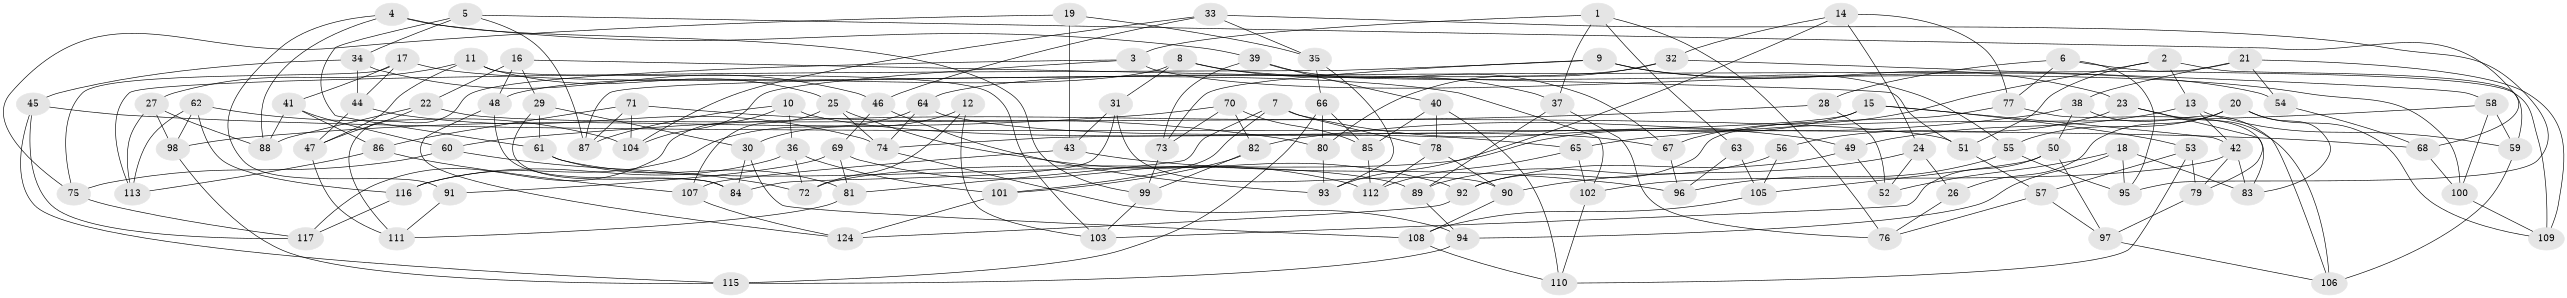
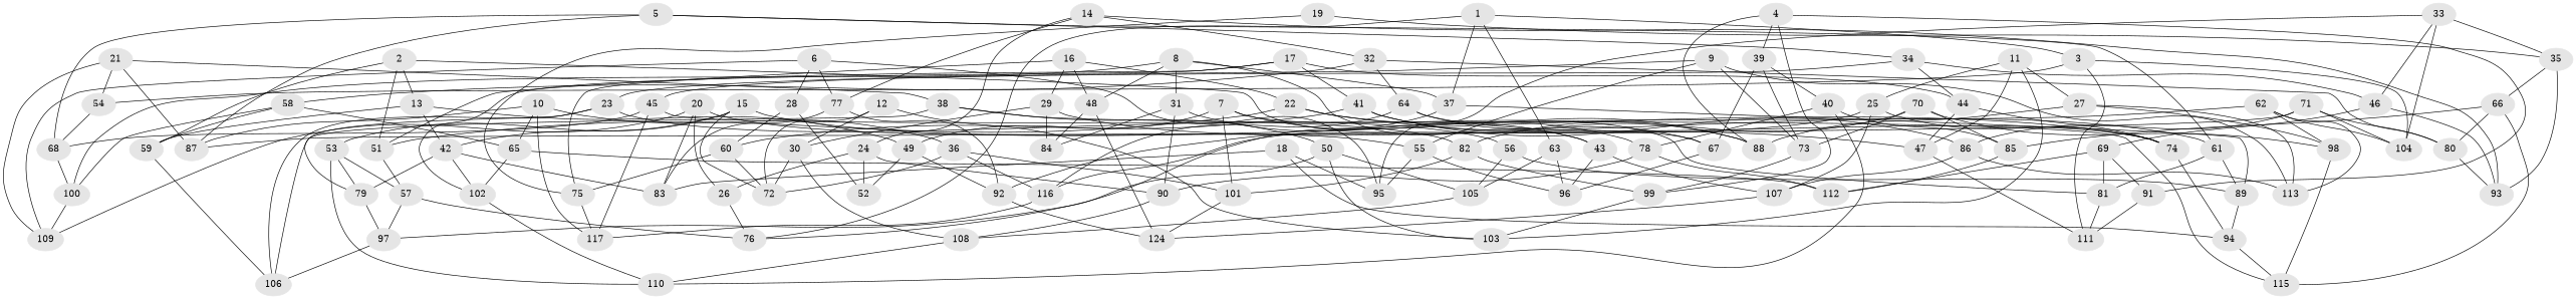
  graph {
    node [color=gray90 style=filled]
    1
    3
    37
    63
    76
    54
    104
    111
    89
    96
    105
    2
    13
    51
    59
    67
    49
    42
    57
    106
    68
    4
    39
    88
    91
    99
    73
    40
    103
    5
    34
    61
    87
    44
    46
    45
    81
    100
    6
    28
    77
    95
    109
    52
    60
    83
    92
    7
    78
    101
    90
    112
    n53 [label=124]
    8
    31
    48
    43
    84
    9
    23
    55
    113
    56
    79
    10
    36
    65
    117
    72
    116
    102
    11
    25
    27
    47
    74
    107
    98
    12
    30
    108
    14
    24
    32
    93
    26
    58
    64
    80
    15
    53
    110
    94
    16
    22
    29
    17
    41
    75
    86
    18
    115
    19
    35
    66
    20
    21
    38
    50
    82
    97
    33
    69
    85
    62
    70
    71
    1 -- 3
    1 -- 37
    1 -- 63
    1 -- 76
    3 -- 54
    3 -- 104
    3 -- 111
    37 -- 76
    37 -- 89
    63 -- 96
    63 -- 105
    54 -- 68
    89 -- 94
    105 -- 108
    2 -- 13
    2 -- 51
    2 -- 59
    2 -- 67
    13 -- 59
    13 -- 49
    13 -- 42
    51 -- 57
    59 -- 106
    67 -- 96
    49 -- 52
    49 -- 92
    42 -- 83
    42 -- 79
    42 -- 102
    57 -- 76
    57 -- 97
    68 -- 100
    4 -- 39
    4 -- 88
    4 -- 91
    4 -- 99
    39 -- 67
    39 -- 73
    39 -- 40
    91 -- 111
    99 -- 103
    73 -- 99
    40 -- 78
    40 -- 110
    40 -- 85
    5 -- 68
    5 -- 34
    5 -- 61
    5 -- 87
    34 -- 44
    34 -- 46
    34 -- 45
    61 -- 89
    61 -- 81
    44 -- 47
    44 -- 74
    46 -- 93
    46 -- 69
    45 -- 68
    45 -- 117
    45 -- 115
    81 -- 111
    100 -- 109
    6 -- 28
    6 -- 77
    6 -- 95
    6 -- 109
    28 -- 52
    28 -- 60
    77 -- 83
    77 -- 92
    60 -- 72
    60 -- 75
    92 -- n53
    7 -- 49
    7 -- 81
    7 -- 78
    7 -- 101
    78 -- 90
    78 -- 112
    101 -- n53
    90 -- 108
    8 -- 37
    8 -- 100
    8 -- 31
    8 -- 48
    31 -- 90
    31 -- 43
    31 -- 84
    48 -- n53
    48 -- 84
    43 -- 96
    43 -- 107
    9 -- 73
    9 -- 23
    9 -- 55
    9 -- 113
    23 -- 106
    23 -- 56
    23 -- 79
    55 -- 96
    55 -- 95
    56 -- 89
    56 -- 105
    79 -- 97
    10 -- 87
    10 -- 36
    10 -- 65
    10 -- 117
    36 -- 101
    36 -- 72
    36 -- 116
    65 -- 112
    65 -- 102
    116 -- 117
    102 -- 110
    11 -- 103
    11 -- 25
    11 -- 27
    11 -- 47
    25 -- 92
    25 -- 74
    25 -- 107
    27 -- 88
    27 -- 113
    27 -- 98
    47 -- 111
    74 -- 94
    107 -- n53
    98 -- 115
    12 -- 103
    12 -- 72
    12 -- 30
-   30 -- 84
+   30 -- 72
    30 -- 108
    108 -- 110
    14 -- 77
    14 -- 24
    14 -- 32
    14 -- 93
    24 -- 52
    24 -- 90
    24 -- 26
    32 -- 58
    32 -- 64
    32 -- 80
    26 -- 76
    58 -- 59
    58 -- 100
    58 -- 65
    64 -- 67
    64 -- 116
    64 -- 74
    80 -- 93
    15 -- 42
    15 -- 72
    15 -- 74
    15 -- 53
    53 -- 57
    53 -- 79
    53 -- 110
    94 -- 115
    16 -- 51
    16 -- 48
    16 -- 22
    16 -- 29
    22 -- 51
    22 -- 88
    22 -- 47
    29 -- 61
    29 -- 84
    29 -- 30
    17 -- 44
    17 -- 102
    17 -- 41
    17 -- 75
    41 -- 88
    41 -- 60
    41 -- 86
    75 -- 117
    86 -- 113
    86 -- 107
    18 -- 95
-   18 -- 52
    18 -- 83
    18 -- 94
-   19 -- 43
+   8 -- 43
    19 -- 75
    19 -- 35
    35 -- 93
    35 -- 66
    66 -- 80
    66 -- 115
    66 -- 85
    20 -- 109
    20 -- 83
    20 -- 55
    20 -- 26
    21 -- 54
    21 -- 87
    21 -- 109
    21 -- 38
    38 -- 106
    38 -- 50
    38 -- 82
    50 -- 105
    50 -- 103
    50 -- 97
    82 -- 99
    82 -- 101
    97 -- 106
    33 -- 104
    33 -- 46
    33 -- 95
    33 -- 35
    69 -- 91
    69 -- 81
    69 -- 112
    85 -- 112
    62 -- 104
    62 -- 113
    62 -- 116
    62 -- 98
    70 -- 73
    70 -- 98
    70 -- 82
    70 -- 85
    71 -- 104
    71 -- 87
    71 -- 80
    71 -- 86
  }
